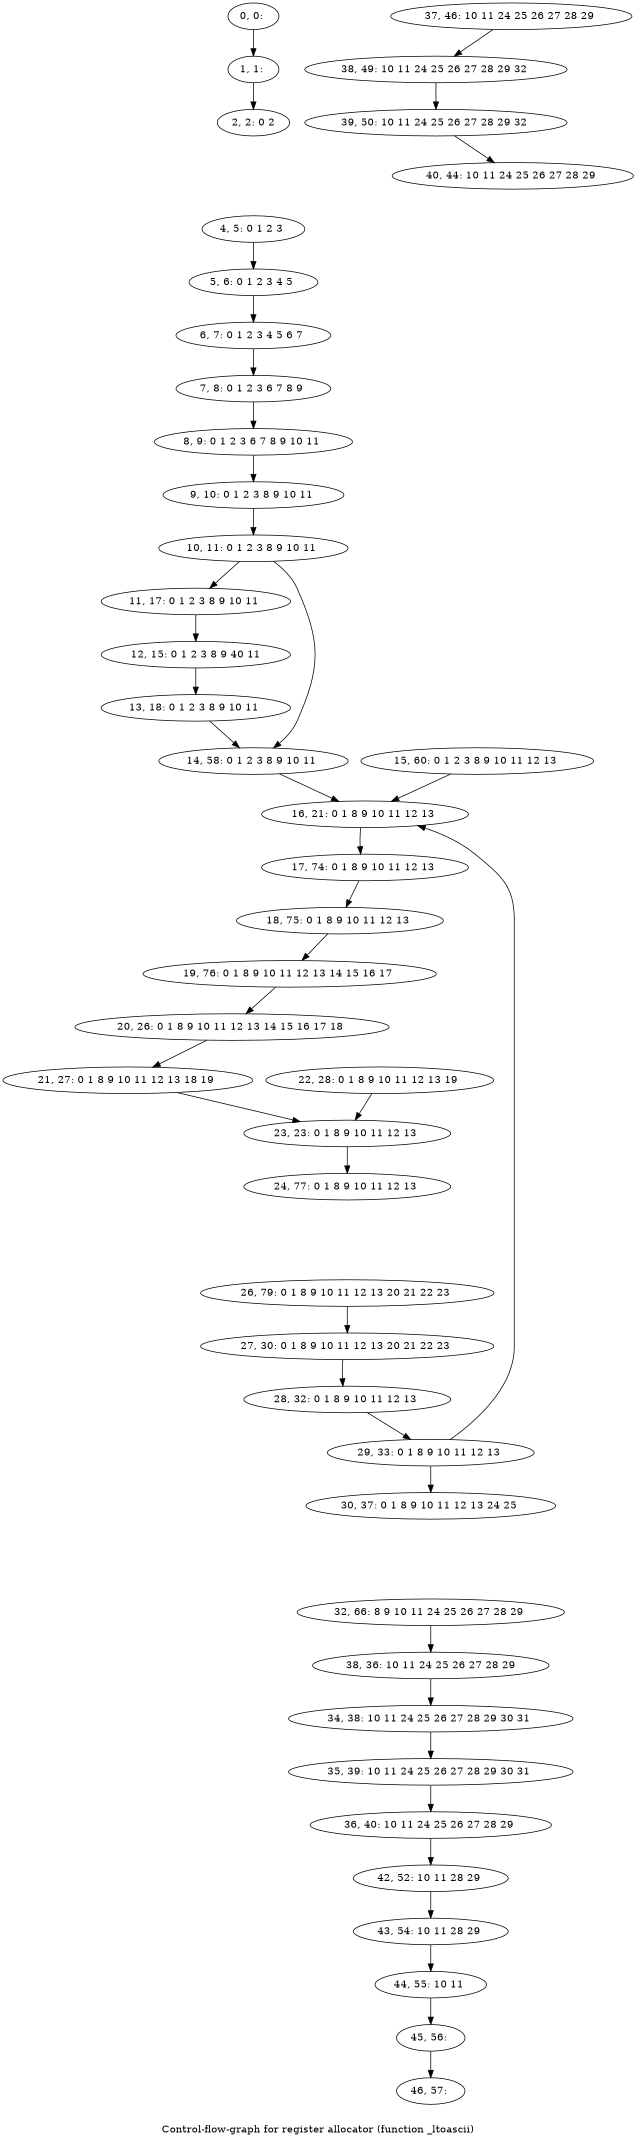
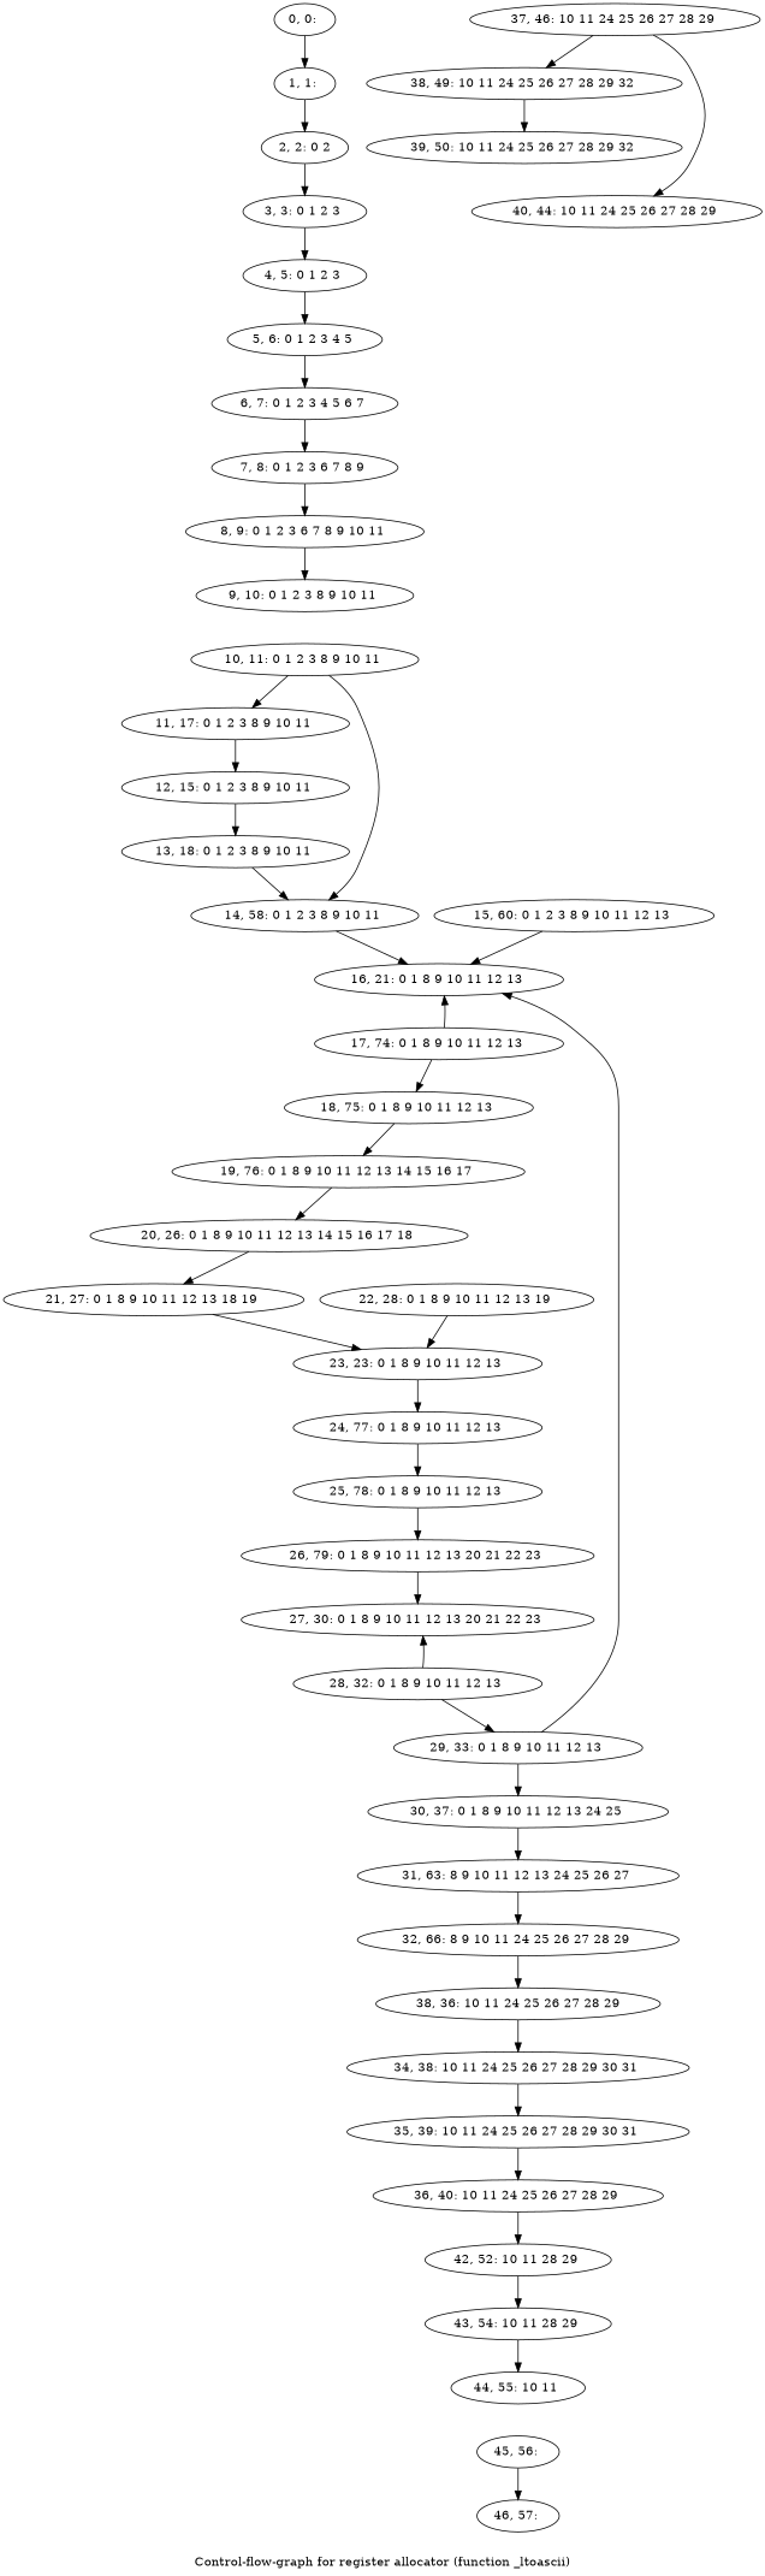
  digraph {
    label="Control-flow-graph for register allocator (function _ltoascii)"
    n1 [label="0, 0: "]
    n2 [label="1, 1: "]
    n3 [label="2, 2: 0 2"]
+   n4 [label="3, 3: 0 1 2 3 "]
    n5 [label="4, 5: 0 1 2 3 "]
    n6 [label="5, 6: 0 1 2 3 4 5 "]
    n7 [label="6, 7: 0 1 2 3 4 5 6 7 "]
    n8 [label="7, 8: 0 1 2 3 6 7 8 9 "]
    n9 [label="8, 9: 0 1 2 3 6 7 8 9 10 11 "]
    n10 [label="9, 10: 0 1 2 3 8 9 10 11 "]
    n11 [label="10, 11: 0 1 2 3 8 9 10 11 "]
    n12 [label="11, 17: 0 1 2 3 8 9 10 11 "]
    n13 [label="14, 58: 0 1 2 3 8 9 10 11 "]
-   n14 [label="12, 15: 0 1 2 3 8 9 40 11"]
+   n14 [label="12, 15: 0 1 2 3 8 9 10 11 "]
    n15 [label="16, 21: 0 1 8 9 10 11 12 13 "]
    n16 [label="13, 18: 0 1 2 3 8 9 10 11 "]
    n17 [label="15, 60: 0 1 2 3 8 9 10 11 12 13 "]
    n18 [label="17, 74: 0 1 8 9 10 11 12 13 "]
    n19 [label="18, 75: 0 1 8 9 10 11 12 13 "]
    n20 [label="19, 76: 0 1 8 9 10 11 12 13 14 15 16 17 "]
    n21 [label="20, 26: 0 1 8 9 10 11 12 13 14 15 16 17 18 "]
    n22 [label="21, 27: 0 1 8 9 10 11 12 13 18 19 "]
    n23 [label="23, 23: 0 1 8 9 10 11 12 13 "]
    n24 [label="22, 28: 0 1 8 9 10 11 12 13 19 "]
    n25 [label="24, 77: 0 1 8 9 10 11 12 13 "]
+   n26 [label="25, 78: 0 1 8 9 10 11 12 13 "]
    n27 [label="26, 79: 0 1 8 9 10 11 12 13 20 21 22 23 "]
    n28 [label="27, 30: 0 1 8 9 10 11 12 13 20 21 22 23 "]
    n29 [label="28, 32: 0 1 8 9 10 11 12 13 "]
    n30 [label="29, 33: 0 1 8 9 10 11 12 13 "]
    n31 [label="30, 37: 0 1 8 9 10 11 12 13 24 25 "]
+   n32 [label="31, 63: 8 9 10 11 12 13 24 25 26 27 "]
    n33 [label="32, 66: 8 9 10 11 24 25 26 27 28 29 "]
    n34 [label="38, 36: 10 11 24 25 26 27 28 29"]
    n35 [label="34, 38: 10 11 24 25 26 27 28 29 30 31 "]
    n36 [label="35, 39: 10 11 24 25 26 27 28 29 30 31 "]
    n37 [label="36, 40: 10 11 24 25 26 27 28 29 "]
    n38 [label="42, 52: 10 11 28 29 "]
    n39 [label="37, 46: 10 11 24 25 26 27 28 29 "]
    n40 [label="38, 49: 10 11 24 25 26 27 28 29 32 "]
    n41 [label="43, 54: 10 11 28 29 "]
    n42 [label="39, 50: 10 11 24 25 26 27 28 29 32 "]
    n43 [label="40, 44: 10 11 24 25 26 27 28 29 "]
    n44 [label="44, 55: 10 11 "]
    n45 [label="45, 56: "]
    n46 [label="46, 57: "]
    n1 -> n2
    n2 -> n3
+   n3 -> n4
+   n4 -> n5
    n5 -> n6
    n6 -> n7
    n7 -> n8
    n8 -> n9
    n9 -> n10
-   n10 -> n11
    n11 -> n12
    n11 -> n13
    n12 -> n14
    n13 -> n15
    n14 -> n16
-   n15 -> n18
+   n18 -> n15
    n16 -> n13
    n17 -> n15
    n18 -> n19
    n19 -> n20
    n20 -> n21
    n21 -> n22
    n22 -> n23
    n23 -> n25
    n24 -> n23
+   n25 -> n26
+   n26 -> n27
    n27 -> n28
-   n28 -> n29
+   n29 -> n28
    n29 -> n30
    n30 -> n15
    n30 -> n31
+   n31 -> n32
+   n32 -> n33
    n33 -> n34
    n34 -> n35
    n35 -> n36
    n36 -> n37
    n37 -> n38
    n38 -> n41
    n39 -> n40
    n40 -> n42
    n41 -> n44
-   n42 -> n43
-   n44 -> n45
+   n39 -> n43
    n45 -> n46
  }
